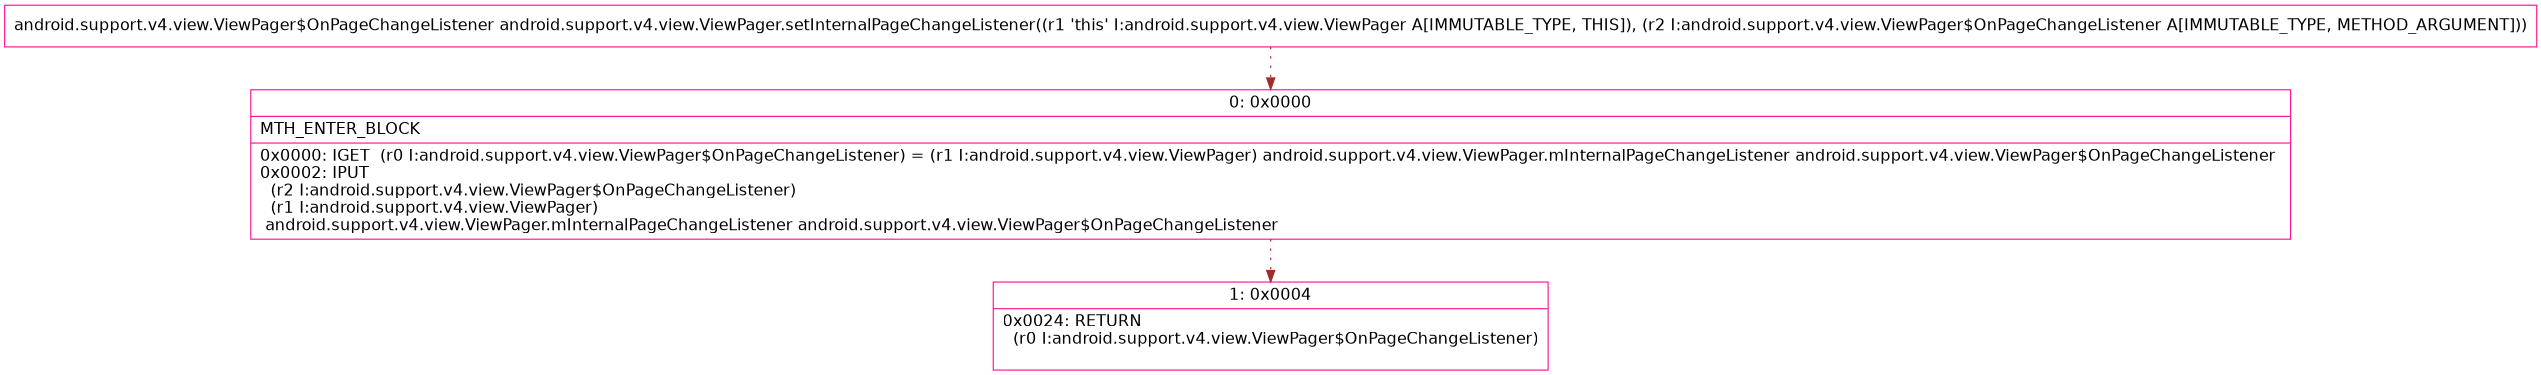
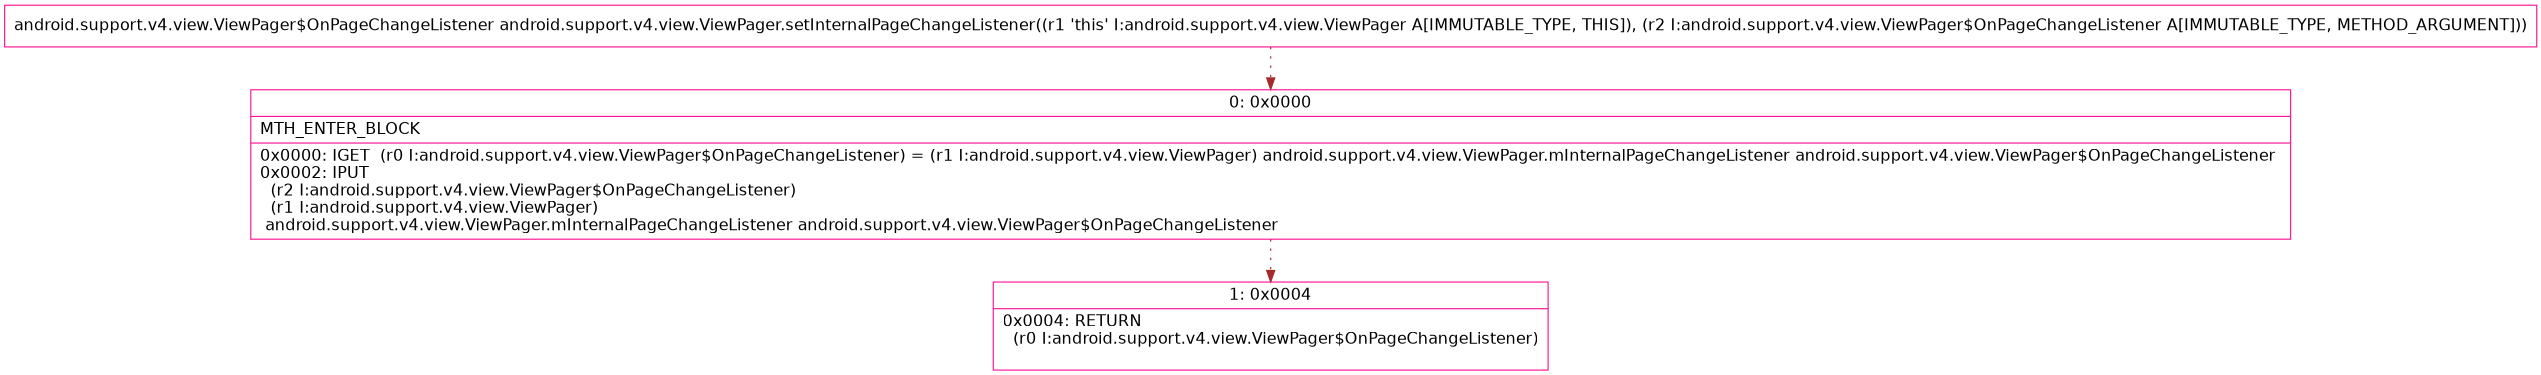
  digraph {
    fontname="DejaVu Sans"
    node [shape=record color=deeppink fontname="DejaVu Sans"]
    edge [color=brown style=dotted fontname="DejaVu Sans"]
    n1 [label="{0\:\ 0x0000|MTH_ENTER_BLOCK\l|0x0000: IGET  (r0 I:android.support.v4.view.ViewPager$OnPageChangeListener) = (r1 I:android.support.v4.view.ViewPager) android.support.v4.view.ViewPager.mInternalPageChangeListener android.support.v4.view.ViewPager$OnPageChangeListener \l0x0002: IPUT  \l  (r2 I:android.support.v4.view.ViewPager$OnPageChangeListener)\l  (r1 I:android.support.v4.view.ViewPager)\l android.support.v4.view.ViewPager.mInternalPageChangeListener android.support.v4.view.ViewPager$OnPageChangeListener \l}"]
-   n2 [label="{1\:\ 0x0004|0x0024: RETURN  \l  (r0 I:android.support.v4.view.ViewPager$OnPageChangeListener)\l \l}"]
+   n2 [label="{1\:\ 0x0004|0x0004: RETURN  \l  (r0 I:android.support.v4.view.ViewPager$OnPageChangeListener)\l \l}"]
    n3 [label="{android.support.v4.view.ViewPager$OnPageChangeListener android.support.v4.view.ViewPager.setInternalPageChangeListener((r1 'this' I:android.support.v4.view.ViewPager A[IMMUTABLE_TYPE, THIS]), (r2 I:android.support.v4.view.ViewPager$OnPageChangeListener A[IMMUTABLE_TYPE, METHOD_ARGUMENT])) }"]
    n1 -> n2
    n3 -> n1
  }
